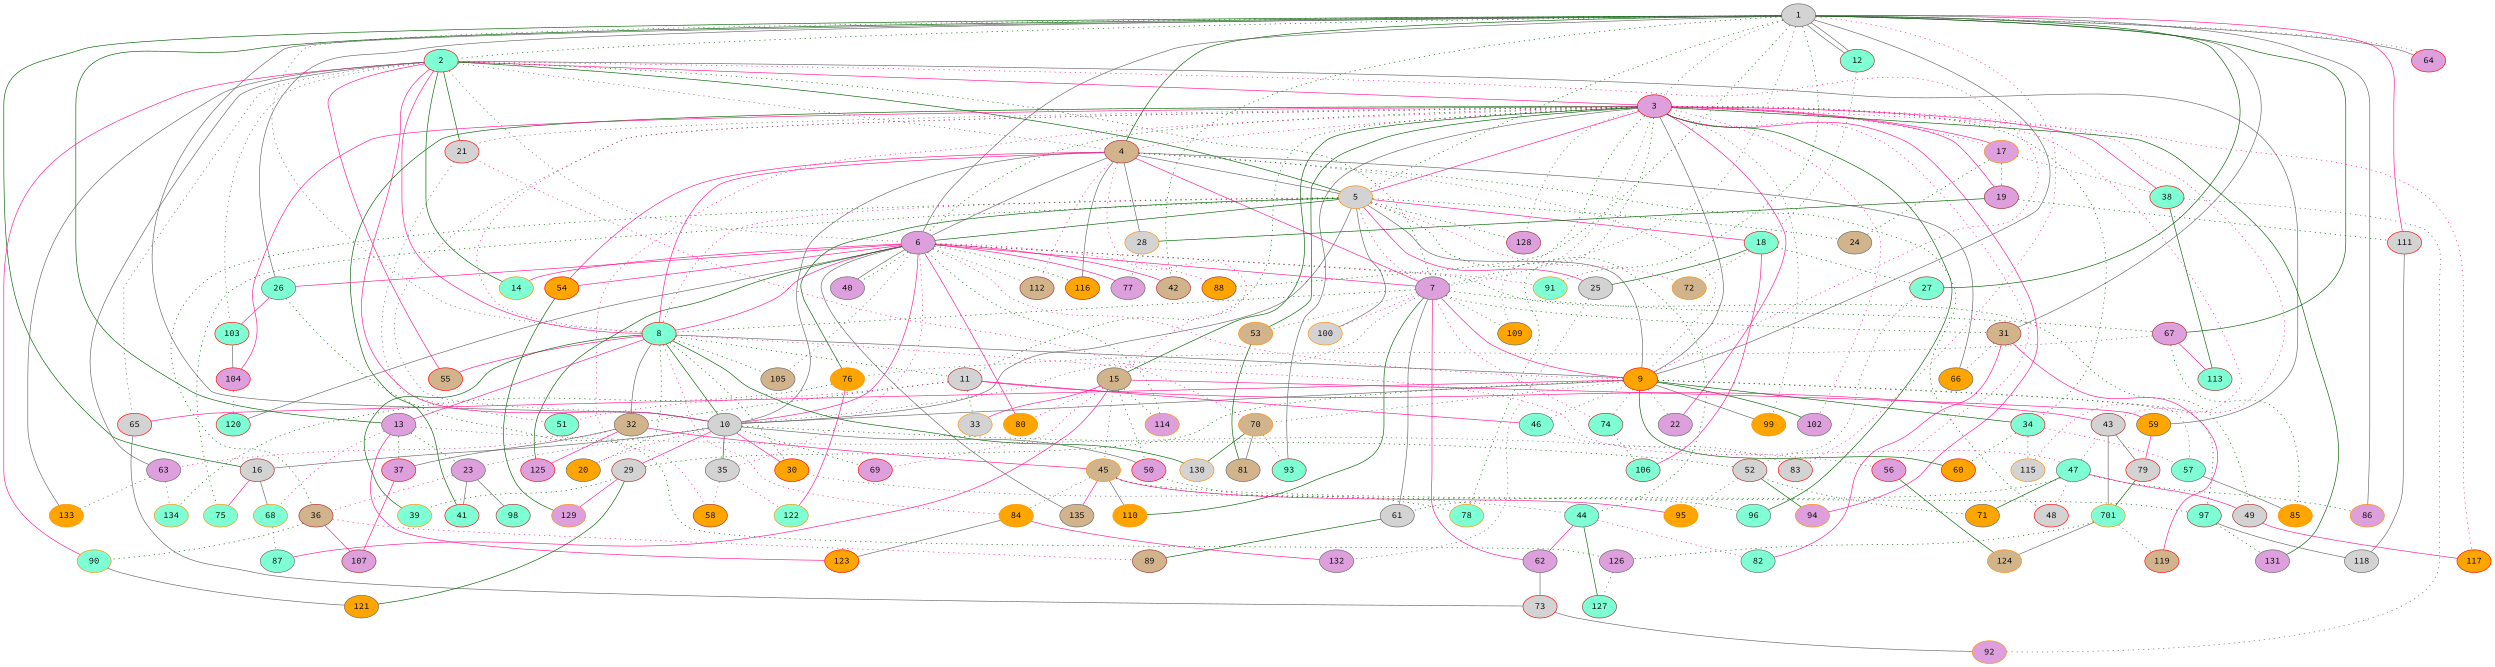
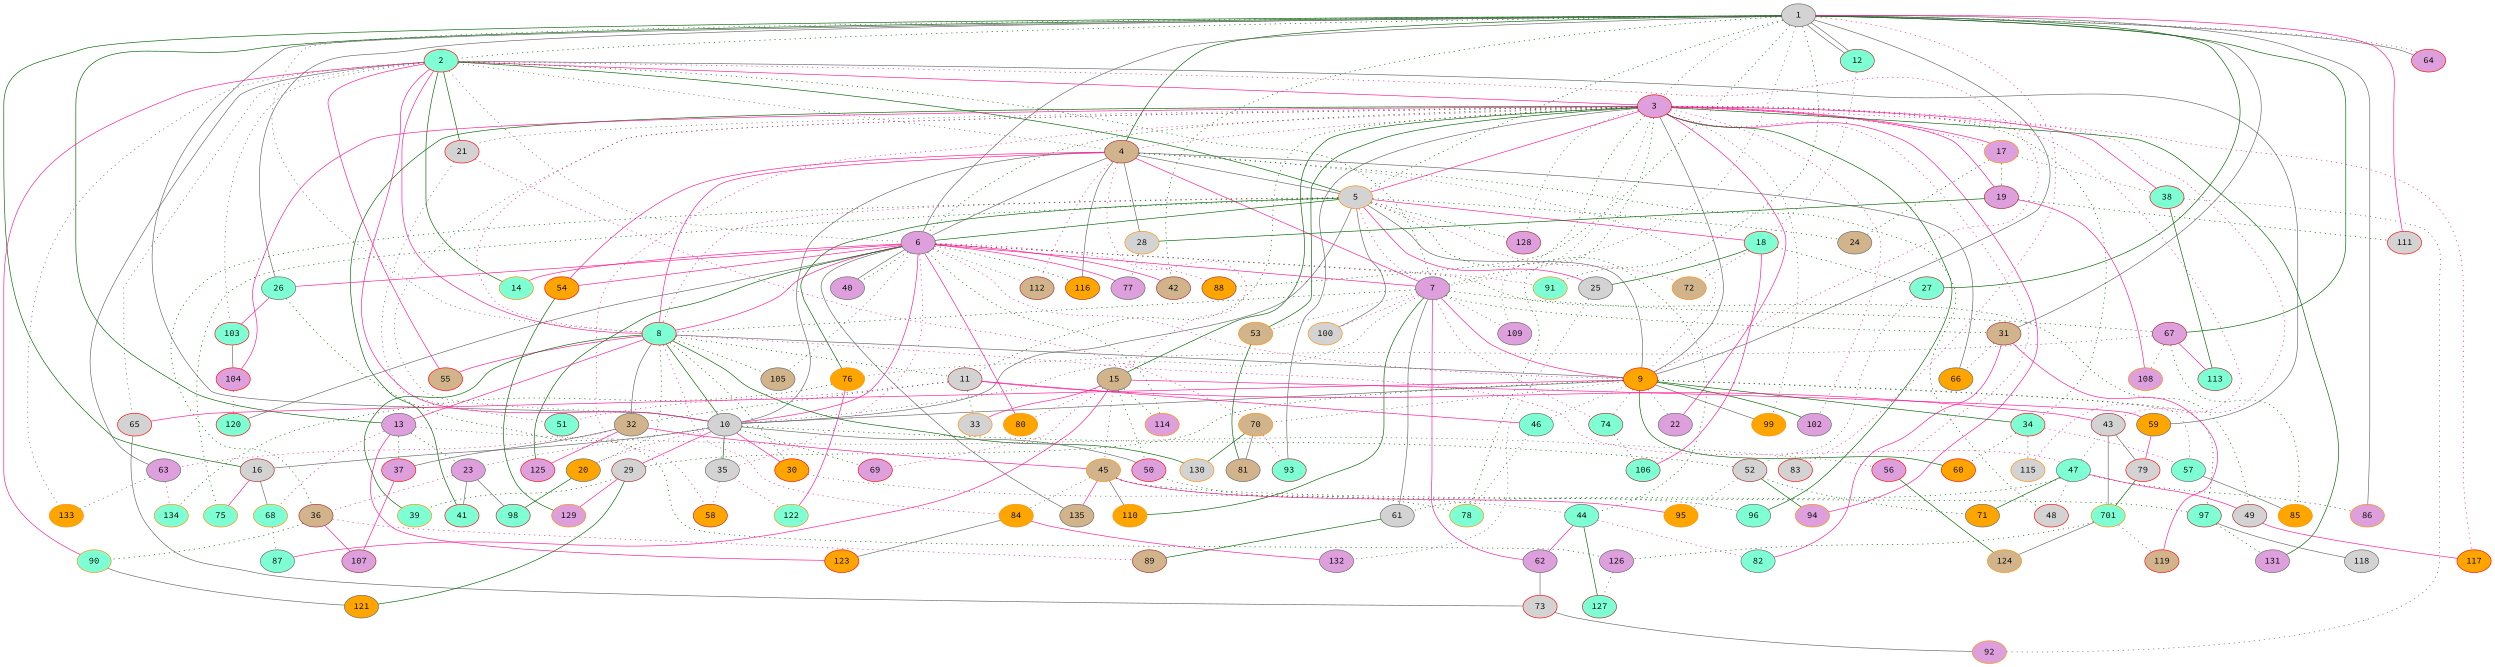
  graph {
    fontname="Source Code Pro"
    node [color=gray40 fillcolor=aquamarine fontname="Source Code Pro" style=filled]
    edge [color=deeppink fontname="Source Code Pro" style=solid]
    1 [fillcolor=lightgrey]
    2 [color=red]
    3 [color=red fillcolor=plum]
    4 [color=brown fillcolor=tan]
    5 [color=darkorange fillcolor=lightgrey]
    6 [fillcolor=plum]
    7 [fillcolor=plum]
    8 [color=red]
    9 [color=red fillcolor=orange]
    10 [fillcolor=lightgrey]
    12 [color=brown]
    13 [fillcolor=plum]
    16 [color=brown fillcolor=lightgrey]
    26
    27 [color=brown]
    31 [color=brown fillcolor=tan]
    42 [color=brown fillcolor=tan]
    64 [color=red fillcolor=plum]
    67 [color=brown fillcolor=plum]
    83 [color=red fillcolor=lightgrey]
    86 [color=darkorange fillcolor=plum]
    88 [color=brown fillcolor=orange]
    91 [color=darkorange]
    111 [color=red fillcolor=lightgrey]
    14 [color=darkorange]
    21 [color=red fillcolor=lightgrey]
    55 [color=red fillcolor=tan]
    59 [fillcolor=orange]
    63 [fillcolor=plum]
    65 [color=red fillcolor=lightgrey]
    90 [color=darkorange]
    103 [color=red]
    133 [color=darkorange fillcolor=orange]
    11 [color=brown fillcolor=lightgrey]
    15 [fillcolor=tan]
    17 [color=darkorange fillcolor=plum]
    19 [color=brown fillcolor=plum]
    22 [fillcolor=plum]
    34 [color=red]
    38 [color=red]
    41 [color=red]
    43 [color=brown fillcolor=lightgrey]
    53 [color=darkorange fillcolor=tan]
    56 [color=red fillcolor=plum]
    58 [color=brown fillcolor=orange]
    78 [color=darkorange]
    93 [color=brown]
    94 [color=darkorange fillcolor=plum]
    96
    99 [color=darkorange fillcolor=orange]
    102 [fillcolor=plum]
    104 [color=red fillcolor=plum]
-   109 [fillcolor=orange]
+   109 [fillcolor=plum]
    115 [color=darkorange fillcolor=lightgrey]
    117 [color=red fillcolor=orange]
    128 [color=brown fillcolor=plum]
    131 [fillcolor=plum]
    28 [color=darkorange fillcolor=lightgrey]
    48 [color=red fillcolor=lightgrey]
    54 [color=red fillcolor=orange]
    66 [fillcolor=orange]
    112 [color=brown fillcolor=tan]
    116 [color=brown fillcolor=orange]
    18 [color=red]
    24 [fillcolor=tan]
    25 [fillcolor=lightgrey]
    36 [color=brown fillcolor=tan]
    44
    72 [color=darkorange fillcolor=tan]
    75 [color=darkorange]
    76 [color=darkorange fillcolor=orange]
    100 [color=darkorange fillcolor=lightgrey]
    35 [fillcolor=lightgrey]
    40 [fillcolor=plum]
    49 [color=brown fillcolor=lightgrey]
    77 [fillcolor=plum]
    80 [color=darkorange fillcolor=orange]
    105 [fillcolor=tan]
    114 [color=darkorange fillcolor=plum]
    120 [color=red]
    125 [color=red fillcolor=plum]
    135 [fillcolor=tan]
    61 [fillcolor=lightgrey]
    62 [fillcolor=plum]
    74 [color=brown]
    110 [color=darkorange fillcolor=orange]
    20 [fillcolor=orange]
    30 [color=red fillcolor=orange]
    32 [fillcolor=tan]
    39 [color=darkorange]
    47
    84 [color=darkorange fillcolor=orange]
    130 [color=darkorange fillcolor=lightgrey]
    29 [color=brown fillcolor=lightgrey]
    46
    57
    60 [color=red fillcolor=orange]
    70 [color=darkorange fillcolor=tan]
    97 [color=brown]
    23 [fillcolor=plum]
    50 [color=red fillcolor=plum]
    52 [color=brown fillcolor=lightgrey]
    69 [color=red fillcolor=plum]
    37 [color=red fillcolor=plum]
    68 [color=darkorange]
    123 [color=red fillcolor=orange]
    126 [fillcolor=plum]
    82
    119 [color=red fillcolor=tan]
+   108 [color=darkorange fillcolor=plum]
    113 [color=brown]
    85 [color=darkorange fillcolor=orange]
    118 [fillcolor=lightgrey]
    51 [color=brown]
    79 [color=red fillcolor=lightgrey]
    134 [color=darkorange]
    73 [color=red fillcolor=lightgrey]
    121 [fillcolor=orange]
    33 [color=darkorange fillcolor=lightgrey]
    45 [color=darkorange fillcolor=tan]
    87
    92 [color=darkorange fillcolor=plum]
    n123 [color=darkorange label=701]
    81 [fillcolor=tan]
    124 [color=darkorange fillcolor=tan]
    129 [color=darkorange fillcolor=plum]
    106 [color=brown]
    132 [fillcolor=plum]
    89 [color=brown fillcolor=tan]
    107 [color=brown fillcolor=plum]
    127 [color=brown]
    122 [color=darkorange]
    98 [color=brown]
    71 [fillcolor=orange]
    95 [color=darkorange fillcolor=orange]
    1 -- 2 [color=darkgreen style=dotted]
    1 -- 3 [color=gray40 style=dotted]
    1 -- 4 [color=darkgreen]
    1 -- 5 [color=darkgreen style=dotted]
    1 -- 6 [color=gray40]
    1 -- 7 [color=gray40 style=dotted]
    1 -- 8 [color=gray40 style=dotted]
    1 -- 9 [color=gray40]
    1 -- 10 [color=gray40]
    1 -- 12 [color=gray40]
    1 -- 12 [color=gray40]
    1 -- 13 [color=darkgreen]
    1 -- 16 [color=darkgreen]
    1 -- 26 [color=gray40]
    1 -- 27 [color=darkgreen]
    1 -- 31 [color=gray40]
    1 -- 42 [color=darkgreen style=dotted]
    1 -- 64 [color=gray40]
    1 -- 64 [color=gray40 style=dotted]
    1 -- 67 [color=darkgreen]
    1 -- 83 [style=dotted]
    1 -- 86 [color=gray40]
    1 -- 88 [color=darkgreen style=dotted]
    1 -- 91 [color=darkgreen style=dotted]
    1 -- 111
    2 -- 3
    2 -- 4 [color=gray40 style=dotted]
    2 -- 5 [color=darkgreen]
    2 -- 6 [color=gray40 style=dotted]
    2 -- 7 [color=darkgreen style=dotted]
    2 -- 8
    2 -- 9 [style=dotted]
    2 -- 10
    2 -- 14 [color=darkgreen]
    2 -- 21 [color=darkgreen]
    2 -- 55
    2 -- 59 [color=gray40]
    2 -- 63 [color=gray40]
    2 -- 65 [color=gray40 style=dotted]
    2 -- 90
    2 -- 103 [color=gray40 style=dotted]
-   2 -- 133 [color=gray40]
+   2 -- 133 [color=gray40 style=dotted]
    3 -- 4 [style=dotted]
    3 -- 5
    3 -- 6 [color=darkgreen style=dotted]
    3 -- 7 [color=darkgreen style=dotted]
    3 -- 8 [style=dotted]
    3 -- 9 [color=gray40]
    3 -- 10 [color=gray40 style=dotted]
    3 -- 21 [color=gray40 style=dotted]
    3 -- 11 [color=darkgreen style=dotted]
    3 -- 15 [color=darkgreen]
    3 -- 17 [style=dotted]
    3 -- 17
    3 -- 19
    3 -- 22
    3 -- 34 [color=darkgreen style=dotted]
    3 -- 38
    3 -- 41 [color=darkgreen]
    3 -- 43 [style=dotted]
    3 -- 53 [color=darkgreen]
    3 -- 56 [style=dotted]
    3 -- 58 [style=dotted]
    3 -- 78 [color=darkgreen style=dotted]
    3 -- 93 [color=gray40]
    3 -- 94
    3 -- 96 [color=darkgreen]
    3 -- 99 [color=gray40 style=dotted]
    3 -- 102 [style=dotted]
    3 -- 104
    3 -- 109 [color=gray40 style=dotted]
    3 -- 115 [style=dotted]
    3 -- 117 [style=dotted]
    3 -- 128 [color=gray40 style=dotted]
    3 -- 131 [color=darkgreen]
    4 -- 5 [color=gray40]
    4 -- 6 [color=gray40]
    4 -- 7
    4 -- 8
    4 -- 9 [color=gray40 style=dotted]
    4 -- 10 [color=gray40]
    4 -- 15 [style=dotted]
    4 -- 28 [color=gray40]
    4 -- 48 [color=darkgreen style=dotted]
    4 -- 54
    4 -- 66 [color=gray40]
    4 -- 112 [style=dotted]
    4 -- 116 [color=gray40]
    5 -- 6 [color=darkgreen]
    5 -- 7 [style=dotted]
    5 -- 8 [style=dotted]
    5 -- 9 [color=gray40]
    5 -- 10 [color=gray40]
    5 -- 128 [color=darkgreen style=dotted]
    5 -- 18
    5 -- 24 [color=darkgreen style=dotted]
    5 -- 25
    5 -- 36 [color=darkgreen style=dotted]
    5 -- 44 [color=darkgreen style=dotted]
    5 -- 72 [style=dotted]
    5 -- 75 [color=darkgreen style=dotted]
    5 -- 76 [color=darkgreen]
    5 -- 100 [color=gray40]
    6 -- 7
    6 -- 8
    6 -- 9 [style=dotted]
    6 -- 10
    6 -- 26
    6 -- 42
    6 -- 88 [style=dotted]
    6 -- 91 [style=dotted]
    6 -- 14
    6 -- 54
    6 -- 112 [color=gray40 style=dotted]
    6 -- 116 [color=darkgreen style=dotted]
    6 -- 35 [style=dotted]
    6 -- 40 [color=gray40]
    6 -- 40 [color=darkgreen style=dotted]
    6 -- 49 [color=darkgreen style=dotted]
    6 -- 77
    6 -- 80
    6 -- 105 [color=gray40 style=dotted]
    6 -- 114 [color=darkgreen style=dotted]
    6 -- 120 [color=gray40]
    6 -- 125 [color=darkgreen]
    6 -- 135 [color=gray40]
    7 -- 8 [color=darkgreen style=dotted]
    7 -- 9
    7 -- 10 [color=gray40 style=dotted]
    7 -- 31 [color=darkgreen style=dotted]
    7 -- 67 [color=darkgreen style=dotted]
    7 -- 53 [color=gray40 style=dotted]
    7 -- 109 [color=gray40 style=dotted]
    7 -- 100 [style=dotted]
    7 -- 61 [color=gray40]
    7 -- 62
    7 -- 74 [style=dotted]
    7 -- 110 [color=darkgreen]
    8 -- 9 [color=gray40]
    8 -- 10 [color=darkgreen]
    8 -- 13
    8 -- 55
    8 -- 11 [color=darkgreen style=dotted]
    8 -- 105 [color=darkgreen style=dotted]
    8 -- 20 [color=darkgreen style=dotted]
    8 -- 30 [color=darkgreen style=dotted]
    8 -- 32 [color=gray40]
    8 -- 39 [color=darkgreen]
    8 -- 47 [style=dotted]
    8 -- 84 [style=dotted]
    8 -- 130 [color=darkgreen]
    9 -- 10 [color=gray40]
    9 -- 65
    9 -- 22 [color=gray40 style=dotted]
    9 -- 34 [color=darkgreen]
    9 -- 99 [color=gray40]
    9 -- 102 [color=darkgreen]
    9 -- 74 [color=gray40 style=dotted]
    9 -- 29 [color=darkgreen style=dotted]
    9 -- 46 [color=gray40 style=dotted]
    9 -- 57 [color=gray40 style=dotted]
    9 -- 60 [color=darkgreen]
    9 -- 70 [color=gray40 style=dotted]
    9 -- 97 [color=darkgreen style=dotted]
    10 -- 16 [color=gray40]
    10 -- 35 [color=darkgreen]
    10 -- 20 [style=dotted]
    10 -- 30
    10 -- 29
    10 -- 23 [color=gray40 style=dotted]
    10 -- 50 [color=gray40]
    10 -- 52 [color=darkgreen style=dotted]
    10 -- 69 [color=darkgreen style=dotted]
    12 -- 18 [color=gray40 style=dotted]
    13 -- 56 [color=gray40 style=dotted]
    13 -- 23 [color=darkgreen style=dotted]
    13 -- 37 [color=darkgreen style=dotted]
    13 -- 68 [style=dotted]
    13 -- 123
    16 -- 75
    16 -- 68 [color=gray40]
    26 -- 103
    26 -- 126 [color=darkgreen style=dotted]
    27 -- 52 [color=gray40 style=dotted]
    31 -- 66 [color=gray40 style=dotted]
    31 -- 82
    31 -- 119
    67 -- 76 [color=gray40 style=dotted]
+   67 -- 108 [color=gray40 style=dotted]
    67 -- 113
    67 -- 85 [color=darkgreen style=dotted]
-   111 -- 118 [color=gray40]
    21 -- 70 [style=dotted]
    21 -- 51 [color=gray40 style=dotted]
    59 -- 79
    63 -- 133 [color=gray40 style=dotted]
    63 -- 134 [style=dotted]
    65 -- 73 [color=gray40]
    90 -- 121 [color=gray40]
    103 -- 104 [color=gray40]
    11 -- 43
    11 -- 32 [color=darkgreen style=dotted]
    11 -- 46
    11 -- 51 [style=dotted]
    11 -- 33 [color=darkgreen style=dotted]
    15 -- 59
    15 -- 80 [style=dotted]
    15 -- 114 [color=darkgreen style=dotted]
    15 -- 50 [color=darkgreen style=dotted]
    15 -- 69 [style=dotted]
    15 -- 33
    15 -- 45 [color=gray40 style=dotted]
    15 -- 87
    17 -- 19 [color=darkgreen style=dotted]
    17 -- 38 [color=gray40 style=dotted]
    17 -- 24 [color=darkgreen style=dotted]
    19 -- 111 [color=darkgreen style=dotted]
    19 -- 28 [color=darkgreen]
+   19 -- 108
    34 -- 115 [color=darkgreen style=dotted]
    34 -- 57 [style=dotted]
    34 -- 60 [color=darkgreen style=dotted]
    38 -- 113 [color=darkgreen]
    38 -- 92 [color=gray40 style=dotted]
    43 -- 47 [color=gray40 style=dotted]
    43 -- 79 [color=gray40]
    43 -- n123 [color=gray40]
    53 -- 81 [color=darkgreen]
    56 -- 124 [color=darkgreen]
    104 -- 120 [style=dotted]
    28 -- 77 [color=gray40 style=dotted]
    54 -- 129 [color=darkgreen]
    18 -- 27 [color=darkgreen style=dotted]
    18 -- 25 [color=darkgreen]
    18 -- 72 [color=gray40 style=dotted]
    18 -- 106
    25 -- 132 [color=gray40 style=dotted]
    36 -- 90 [color=darkgreen style=dotted]
    36 -- 89 [style=dotted]
    36 -- 107
    44 -- 62
    44 -- 82 [style=dotted]
    44 -- 127 [color=darkgreen]
    76 -- 134 [color=darkgreen style=dotted]
    76 -- 122
    35 -- 58 [style=dotted]
    35 -- 122 [style=dotted]
    49 -- 117
    61 -- 89 [color=darkgreen]
    62 -- 73 [color=gray40]
    74 -- 106 [color=darkgreen style=dotted]
+   20 -- 98 [color=darkgreen]
    30 -- 44 [color=gray40 style=dotted]
    32 -- 63 [style=dotted]
    32 -- 125
    32 -- 37 [color=gray40]
    32 -- 45
    47 -- 86 [color=darkgreen style=dotted]
    47 -- 48 [color=gray40 style=dotted]
    47 -- 49
    47 -- 61 [color=darkgreen style=dotted]
    47 -- 71 [color=darkgreen]
    84 -- 123 [color=gray40]
    84 -- 132
    29 -- 39 [color=darkgreen style=dotted]
    29 -- 121 [color=darkgreen]
    29 -- 129
-   46 -- 83 [color=gray40 style=dotted]
+   46 -- 78 [color=gray40 style=dotted]
    57 -- 85 [color=gray40]
    70 -- 93 [style=dotted]
    70 -- 130 [color=darkgreen]
    70 -- 81 [color=gray40]
    97 -- 131 [color=darkgreen style=dotted]
    97 -- 118 [color=gray40]
    23 -- 41 [color=gray40]
    23 -- 36 [style=dotted]
    23 -- 98 [color=gray40]
    50 -- 78 [color=darkgreen style=dotted]
    52 -- 94 [color=darkgreen]
    52 -- 71 [color=darkgreen style=dotted]
    52 -- 95 [color=gray40 style=dotted]
    37 -- 107
    68 -- 87 [color=gray40 style=dotted]
    126 -- 127 [color=gray40 style=dotted]
    79 -- n123 [color=darkgreen]
    73 -- 92 [color=gray40]
    45 -- 96 [color=darkgreen style=dotted]
    45 -- 135
    45 -- 110 [color=gray40]
    45 -- 84 [color=gray40 style=dotted]
    45 -- 97 [color=darkgreen style=dotted]
    45 -- 95
    n123 -- 126 [color=darkgreen style=dotted]
    n123 -- 119 [color=gray40 style=dotted]
    n123 -- 124 [color=gray40]
  }
